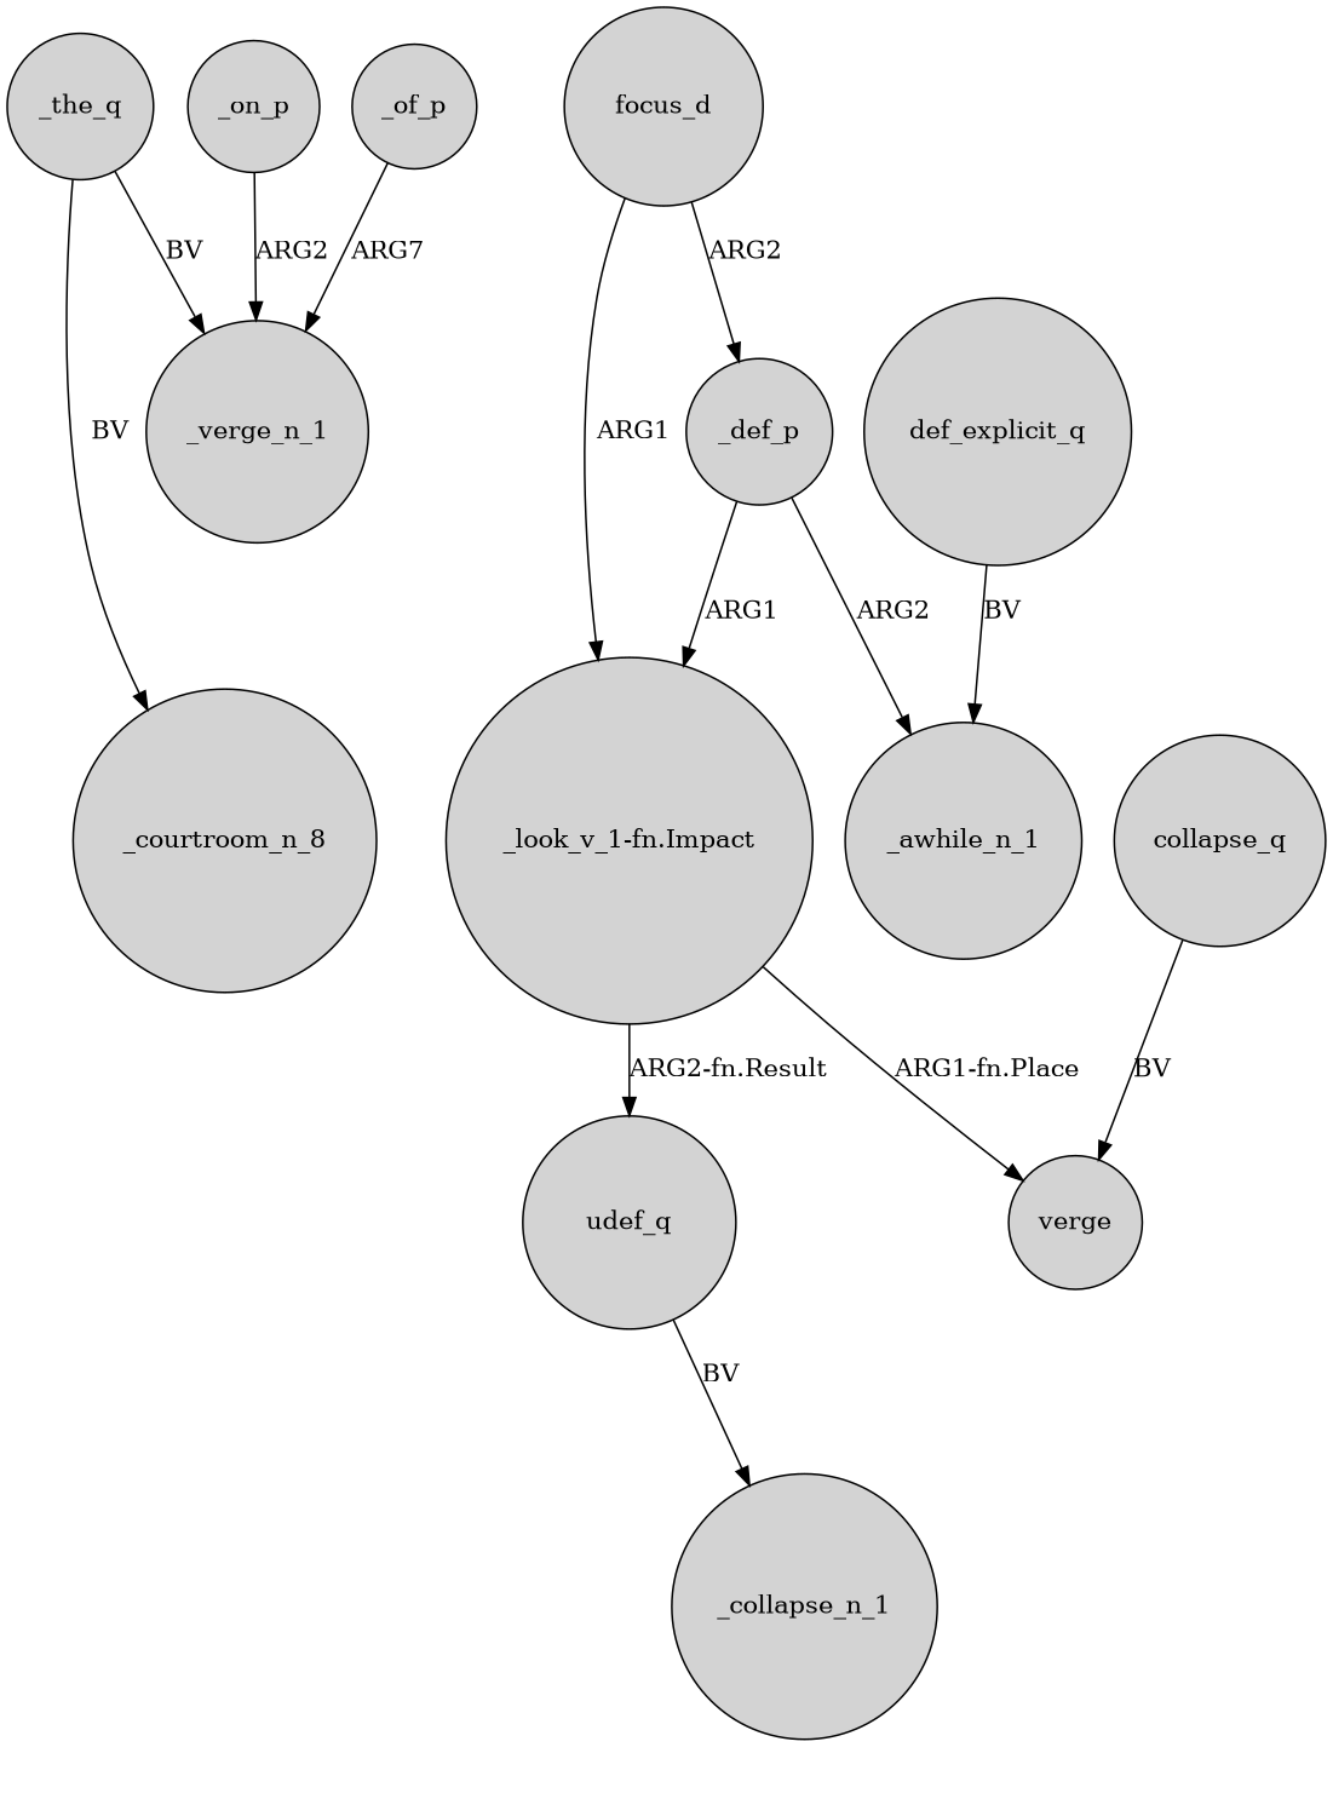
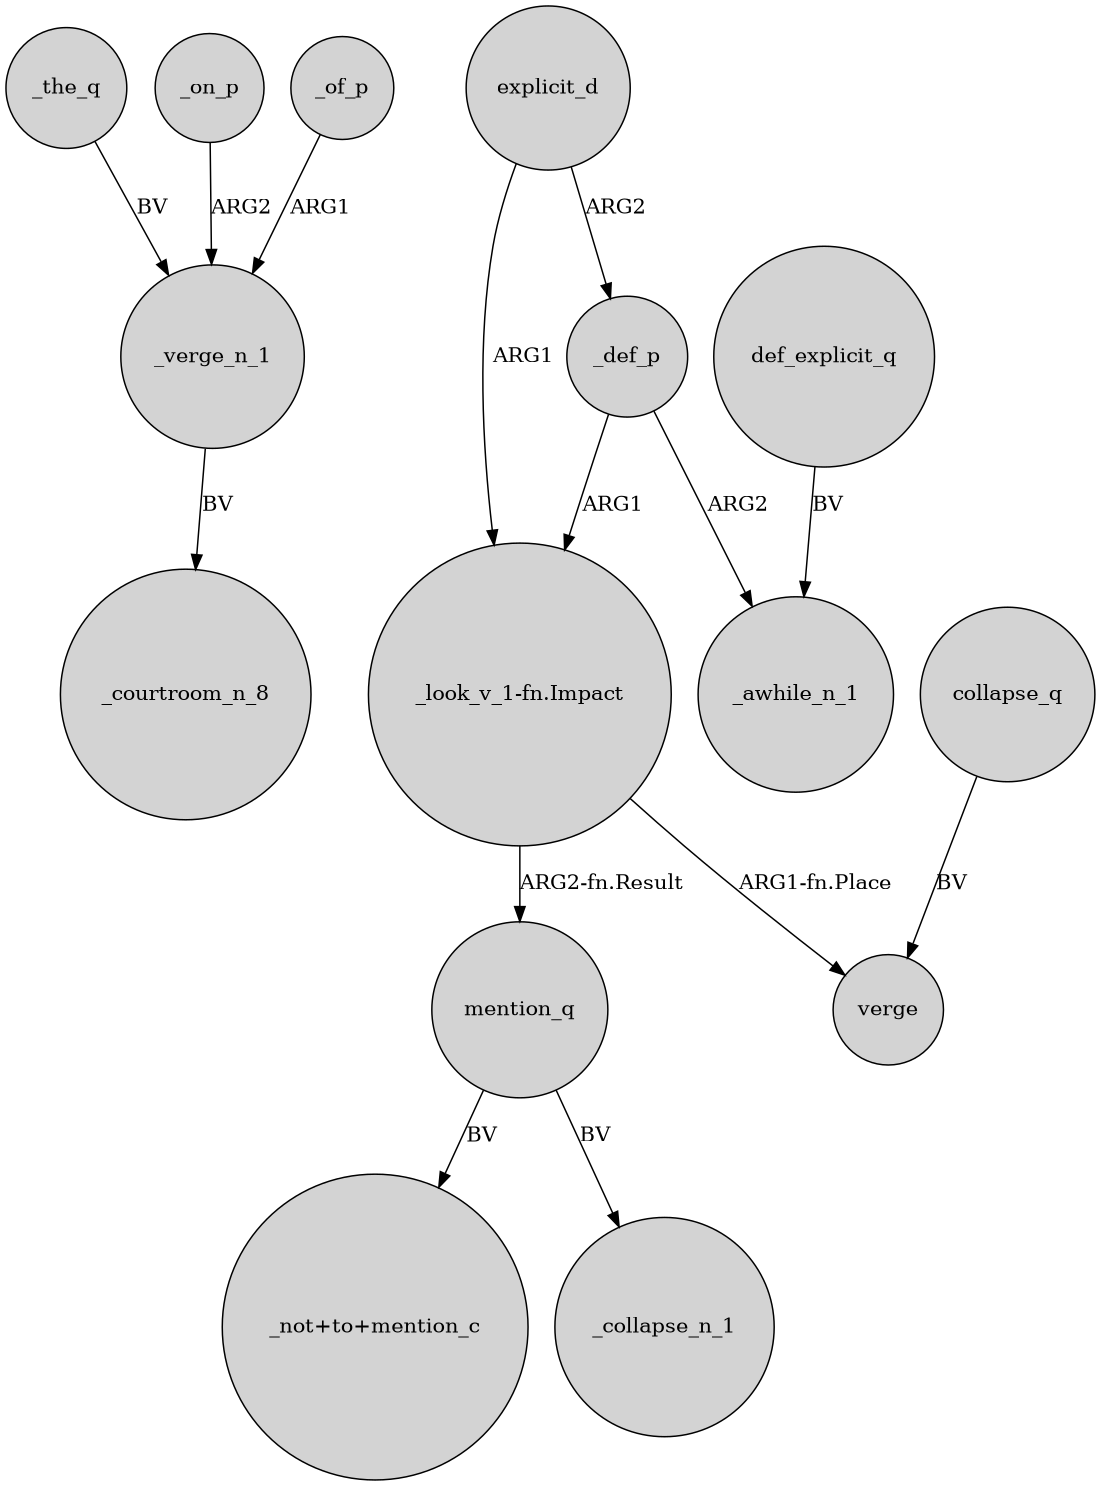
  digraph {
    node [shape=circle style=filled]
    n1 [label=_courtroom_n_8]
    n2 [label=verge]
    _the_q
    _verge_n_1
    _on_p
    "_look_v_1-fn.Impact"
-   udef_q
+   udef_q [label=mention_q]
    _of_p
    def_explicit_q
    _awhile_n_1
-   focus_d
+   focus_d [label=explicit_d]
    n12 [label=_def_p]
    n13 [label=collapse_q]
+   "_not+to+mention_c"
    _collapse_n_1
-   _the_q -> n1 [label=BV]
+   _verge_n_1 -> n1 [label=BV]
    _the_q -> _verge_n_1 [label=BV]
    _on_p -> _verge_n_1 [label=ARG2]
    "_look_v_1-fn.Impact" -> n2 [label="ARG1-fn.Place"]
    "_look_v_1-fn.Impact" -> udef_q [label="ARG2-fn.Result"]
+   udef_q -> "_not+to+mention_c" [label=BV]
    udef_q -> _collapse_n_1 [label=BV]
-   _of_p -> _verge_n_1 [label=ARG7]
+   _of_p -> _verge_n_1 [label=ARG1]
    def_explicit_q -> _awhile_n_1 [label=BV]
    focus_d -> "_look_v_1-fn.Impact" [label=ARG1]
    focus_d -> n12 [label=ARG2]
    n12 -> "_look_v_1-fn.Impact" [label=ARG1]
    n12 -> _awhile_n_1 [label=ARG2]
    n13 -> n2 [label=BV]
  }
